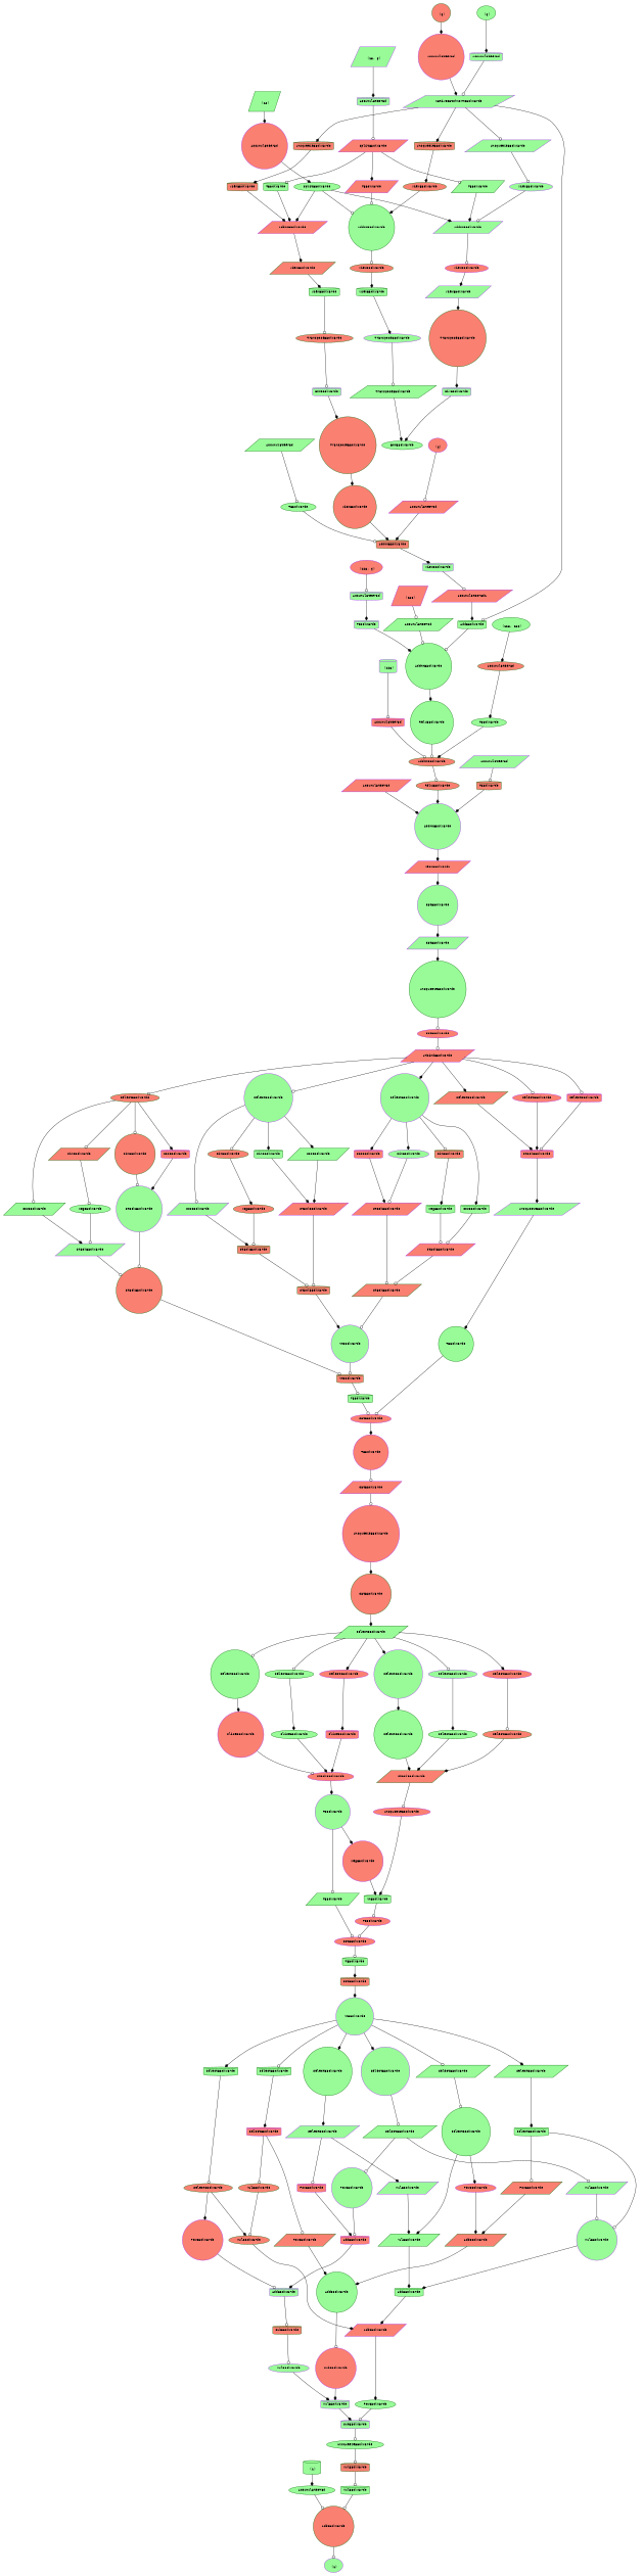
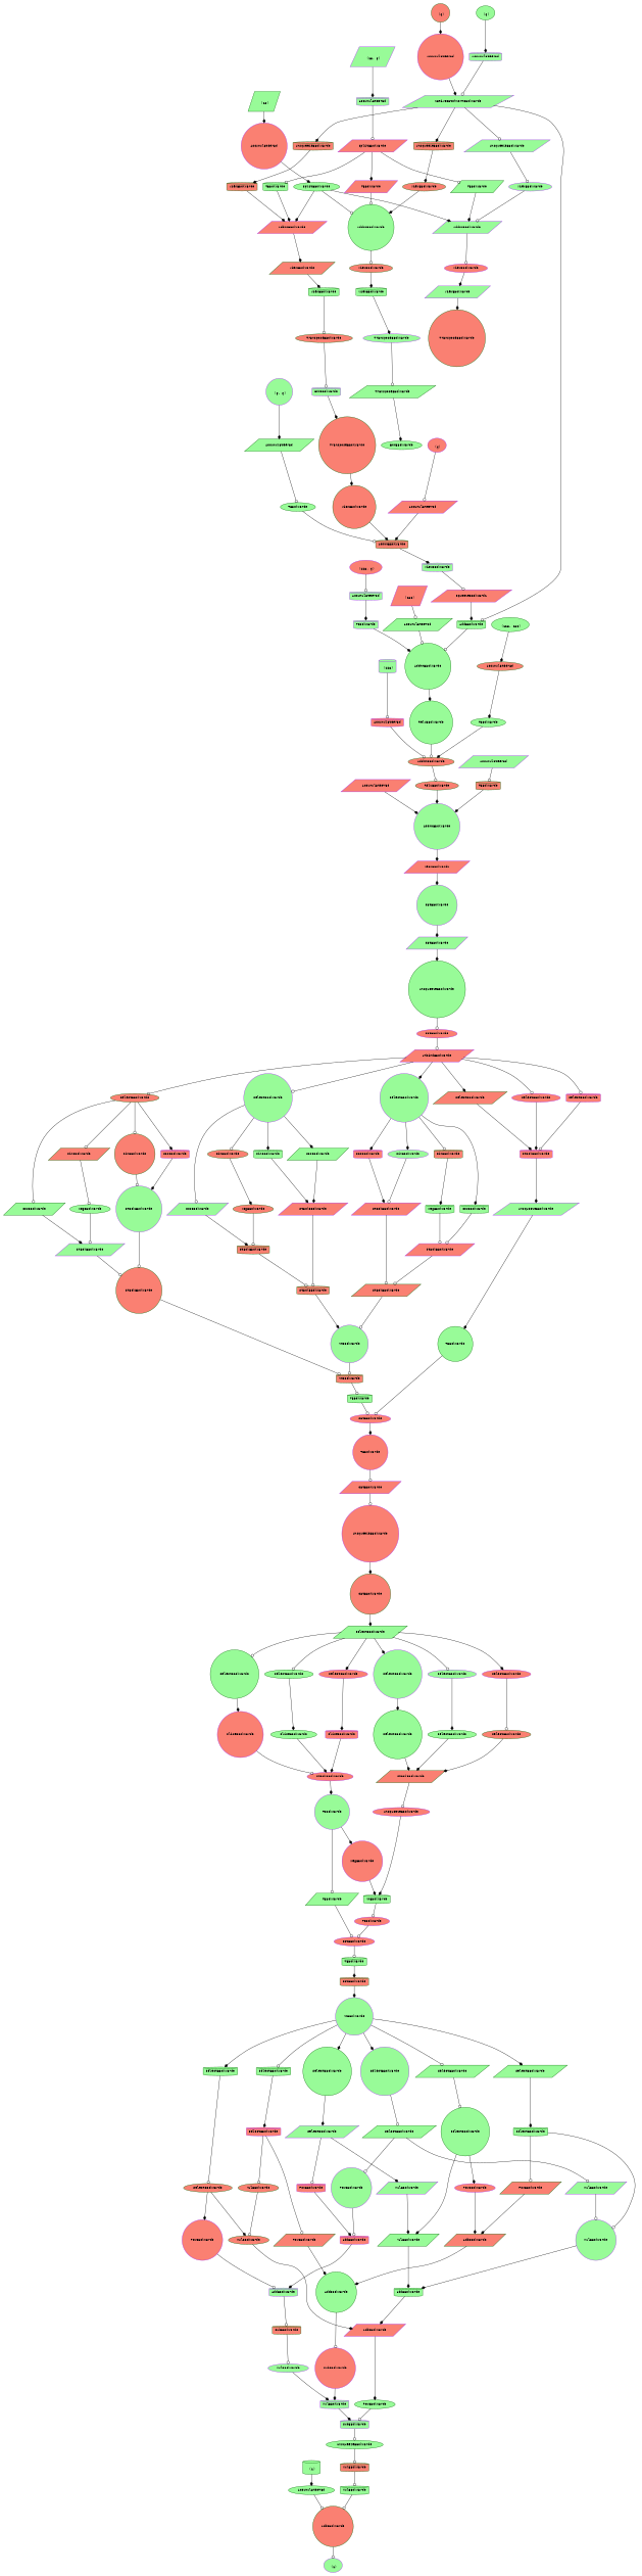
  digraph {
    node [align=left color=darkgreen fillcolor=palegreen fontname=monospace fontsize=10 ranksep=0.1 shape=cylinder style=filled]
    edge [arrowhead=diamond]
    n1 [color=purple height=0.2 label="\n (1)" shape=ellipse]
    n2 [fillcolor=salmon height=0.2 label=AddBackward0 shape=circle]
    n3 [height=0.2 label=AccumulateGrad shape=ellipse]
    n4 [height=0.2 label="\n (1)"]
    n5 [height=0.2 label=MulBackward0]
    n6 [fillcolor=salmon height=0.2 label=MulBackward0]
    n7 [height=0.2 label=UnsqueezeBackward0 shape=ellipse]
    n8 [color=purple height=0.2 label=SubBackward0]
    n9 [color=purple height=0.2 label=MulBackward0]
    n10 [color=purple height=0.2 label=MulBackward0 shape=ellipse]
    n11 [fillcolor=salmon height=0.2 label=SubBackward0]
    n12 [color=purple height=0.2 label=AddBackward0]
    n13 [color=purple fillcolor=salmon height=0.2 label=AddBackward0]
    n14 [color=purple fillcolor=salmon height=0.2 label=PowBackward0]
    n15 [color=purple height=0.2 label=SelectBackward0 shape=parallelogram]
    n16 [color=purple height=0.2 label=MulBackward0 shape=parallelogram]
    n17 [height=0.2 label=MulBackward0 shape=parallelogram]
    n18 [height=0.2 label=SelectBackward0 shape=circle]
    n19 [color=purple height=0.2 label=MmBackward0 shape=circle]
    n20 [color=purple height=0.2 label=SelectBackward0 shape=circle]
    n21 [height=0.2 label=SelectBackward0]
    n22 [height=0.2 label=SelectBackward0 shape=parallelogram]
    n23 [height=0.2 label=SelectBackward0 shape=parallelogram]
    n24 [height=0.2 label=SelectBackward0]
    n25 [height=0.2 label=SelectBackward0 shape=parallelogram]
    n26 [fillcolor=salmon height=0.2 label=SelectBackward0 shape=ellipse]
    n27 [height=0.2 label=SelectBackward0 shape=circle]
    n28 [height=0.2 label=SelectBackward0]
    n29 [color=purple fillcolor=salmon height=0.2 label=SelectBackward0]
    n30 [fillcolor=salmon height=0.2 label=CatBackward0]
    n31 [height=0.2 label=TBackward0]
    n32 [color=purple fillcolor=salmon height=0.2 label=CatBackward0 shape=ellipse]
    n33 [height=0.2 label=TBackward0 shape=parallelogram]
    n34 [color=purple height=0.2 label=TBackward0 shape=circle]
    n35 [color=purple fillcolor=salmon height=0.2 label=NegBackward0 shape=circle]
    n36 [height=0.2 label=MmBackward0]
    n37 [color=purple fillcolor=salmon height=0.2 label=StackBackward0 shape=ellipse]
    n38 [color=purple fillcolor=salmon height=0.2 label=SliceBackward0 shape=circle]
    n39 [height=0.2 label=SelectBackward0 shape=circle]
    n40 [height=0.2 label=SelectBackward0 shape=parallelogram]
    n41 [height=0.2 label=SelectBackward0 shape=ellipse]
    n42 [color=purple fillcolor=salmon height=0.2 label=SelectBackward0 shape=ellipse]
    n43 [color=purple height=0.2 label=SelectBackward0 shape=circle]
    n44 [color=purple height=0.2 label=SelectBackward0 shape=ellipse]
    n45 [color=purple fillcolor=salmon height=0.2 label=SelectBackward0 shape=ellipse]
    n46 [height=0.2 label=SliceBackward0 shape=ellipse]
    n47 [color=purple fillcolor=salmon height=0.2 label=SliceBackward0]
    n48 [height=0.2 label=SelectBackward0 shape=circle]
    n49 [height=0.2 label=SelectBackward0 shape=ellipse]
    n50 [fillcolor=salmon height=0.2 label=SelectBackward0 shape=ellipse]
    n51 [fillcolor=salmon height=0.2 label=CatBackward0 shape=circle]
    n52 [color=purple fillcolor=salmon height=0.2 label=UnsqueezeBackward0 shape=circle]
    n53 [color=purple fillcolor=salmon height=0.2 label=CatBackward0 shape=parallelogram]
    n54 [color=purple fillcolor=salmon height=0.2 label=TBackward0 shape=circle]
    n55 [color=purple fillcolor=salmon height=0.2 label=CatBackward0 shape=ellipse]
    n56 [height=0.2 label=TBackward0]
    n57 [fillcolor=salmon height=0.2 label=MmBackward0]
    n58 [fillcolor=salmon height=0.2 label=StackBackward0 shape=circle]
    n59 [color=purple height=0.2 label=StackBackward0 shape=parallelogram]
    n60 [height=0.2 label=CosBackward0 shape=parallelogram]
    n61 [fillcolor=salmon height=0.2 label=SelectBackward0 shape=ellipse]
    n62 [fillcolor=salmon height=0.2 label=SinBackward0 shape=parallelogram]
    n63 [fillcolor=salmon height=0.2 label=SinBackward0 shape=circle]
    n64 [color=purple fillcolor=salmon height=0.2 label=CosBackward0]
    n65 [height=0.2 label=NegBackward0 shape=ellipse]
    n66 [color=purple height=0.2 label=StackBackward0 shape=circle]
    n67 [color=purple fillcolor=salmon height=0.2 label=UnbindBackward0 shape=parallelogram]
    n68 [color=purple height=0.2 label=SelectBackward0 shape=circle]
    n69 [color=purple height=0.2 label=SelectBackward0 shape=circle]
    n70 [fillcolor=salmon height=0.2 label=SelectBackward0 shape=parallelogram]
    n71 [color=purple fillcolor=salmon height=0.2 label=SelectBackward0 shape=ellipse]
    n72 [color=purple fillcolor=salmon height=0.2 label=SelectBackward0]
    n73 [color=purple fillcolor=salmon height=0.2 label=CosBackward0]
    n74 [color=purple height=0.2 label=SinBackward0 shape=ellipse]
    n75 [fillcolor=salmon height=0.2 label=SinBackward0]
    n76 [height=0.2 label=CosBackward0]
    n77 [color=purple height=0.2 label=CosBackward0 shape=parallelogram]
    n78 [fillcolor=salmon height=0.2 label=SinBackward0 shape=ellipse]
    n79 [height=0.2 label=SinBackward0]
    n80 [height=0.2 label=CosBackward0 shape=parallelogram]
    n81 [color=purple fillcolor=salmon height=0.2 label=StackBackward0]
    n82 [color=purple fillcolor=salmon height=0.2 label=CatBackward0 shape=ellipse]
    n83 [height=0.2 label=UnsqueezeBackward0 shape=circle]
    n84 [color=purple height=0.2 label=CatBackward0 shape=parallelogram]
    n85 [color=purple height=0.2 label=CatBackward0 shape=circle]
    n86 [color=purple fillcolor=salmon height=0.2 label=MeanBackward1 shape=parallelogram]
    n87 [color=purple height=0.2 label=AddmmBackward0 shape=circle]
    n88 [color=purple fillcolor=salmon height=0.2 label=AccumulateGrad shape=parallelogram]
    n89 [fillcolor=salmon height=0.2 label=ReluBackward0 shape=ellipse]
    n90 [fillcolor=salmon height=0.2 label=AddmmBackward0 shape=ellipse]
    n91 [color=purple fillcolor=salmon height=0.2 label=AccumulateGrad]
    n92 [color=purple height=0.2 label="\n (128)"]
    n93 [height=0.2 label=ReluBackward0 shape=circle]
    n94 [height=0.2 label=AddmmBackward0 shape=circle]
    n95 [height=0.2 label=AccumulateGrad shape=parallelogram]
    n96 [color=purple fillcolor=salmon height=0.2 label="\n (128)" shape=parallelogram]
    n97 [height=0.2 label=AddBackward0]
    n98 [color=purple height=0.2 label=NativeBatchNormBackward0 shape=parallelogram]
    n99 [color=purple height=0.2 label=UnsqueezeBackward0 shape=parallelogram]
    n100 [fillcolor=salmon height=0.2 label=UnsqueezeBackward0]
    n101 [fillcolor=salmon height=0.2 label=UnsqueezeBackward0]
    n102 [color=purple height=0.2 label=ViewBackward0 shape=ellipse]
    n103 [fillcolor=salmon height=0.2 label=ViewBackward0 shape=ellipse]
    n104 [fillcolor=salmon height=0.2 label=ViewBackward0]
    n105 [color=purple fillcolor=salmon height=0.2 label=AccumulateGrad shape=circle]
    n106 [fillcolor=salmon height=0.2 label="\n (6)" shape=circle]
    n107 [color=purple height=0.2 label=AccumulateGrad]
    n108 [height=0.2 label="\n (6)" shape=ellipse]
-   n109 [color=purple fillcolor=salmon height=0.2 label=AccumulateGrad1 shape=parallelogram]
+   n109 [color=purple fillcolor=salmon height=0.2 label=SqueezeBackward1 shape=parallelogram]
    n110 [color=purple height=0.2 label=ViewBackward0]
    n111 [fillcolor=salmon height=0.2 label=AddmmBackward0]
    n112 [color=purple fillcolor=salmon height=0.2 label=AccumulateGrad shape=parallelogram]
    n113 [color=purple fillcolor=salmon height=0.2 label="\n (6)" shape=ellipse]
    n114 [fillcolor=salmon height=0.2 label=ViewBackward0 shape=circle]
    n115 [fillcolor=salmon height=0.2 label=TransposeBackward0 shape=circle]
    n116 [color=purple height=0.2 label=BmmBackward0]
    n117 [height=0.2 label=BmmBackward0 shape=ellipse]
-   n118 [color=purple height=0.2 label=DivBackward0]
    n119 [fillcolor=salmon height=0.2 label=TransposeBackward0 shape=circle]
    n120 [color=purple height=0.2 label=ViewBackward0 shape=parallelogram]
    n121 [color=purple fillcolor=salmon height=0.2 label=ViewBackward0 shape=ellipse]
    n122 [color=purple height=0.2 label=AddmmBackward0 shape=parallelogram]
    n123 [height=0.2 label=SplitBackward0 shape=ellipse]
    n124 [height=0.2 label=AddmmBackward0 shape=circle]
    n125 [color=purple fillcolor=salmon height=0.2 label=AddmmBackward0 shape=parallelogram]
    n126 [fillcolor=salmon height=0.2 label=ViewBackward0 shape=ellipse]
    n127 [fillcolor=salmon height=0.2 label=ViewBackward0 shape=parallelogram]
    n128 [color=purple fillcolor=salmon height=0.2 label=AccumulateGrad shape=circle]
    n129 [height=0.2 label="\n (18)" shape=parallelogram]
    n130 [height=0.2 label=TBackward0 shape=parallelogram]
    n131 [color=purple fillcolor=salmon height=0.2 label=SplitBackward0 shape=parallelogram]
    n132 [color=purple fillcolor=salmon height=0.2 label=TBackward0 shape=parallelogram]
    n133 [height=0.2 label=TBackward0]
    n134 [color=purple height=0.2 label=AccumulateGrad]
    n135 [color=purple height=0.2 label="\n (18, 6)" shape=parallelogram]
    n136 [height=0.2 label=TransposeBackward0 shape=parallelogram]
    n137 [color=purple height=0.2 label=TransposeBackward0 shape=ellipse]
    n138 [height=0.2 label=ViewBackward0]
    n139 [fillcolor=salmon height=0.2 label=TransposeBackward0 shape=ellipse]
    n140 [height=0.2 label=ViewBackward0]
    n141 [height=0.2 label=TBackward0 shape=ellipse]
    n142 [height=0.2 label=AccumulateGrad shape=parallelogram]
+   n143 [color=purple height=0.2 label="\n (6, 6)" shape=circle]
    n144 [color=purple height=0.2 label=TBackward0]
    n145 [color=purple height=0.2 label=AccumulateGrad]
    n146 [color=purple fillcolor=salmon height=0.2 label="\n (128, 6)" shape=ellipse]
    n147 [height=0.2 label=TBackward0 shape=ellipse]
    n148 [fillcolor=salmon height=0.2 label=AccumulateGrad shape=ellipse]
    n149 [height=0.2 label="\n (128, 128)" shape=ellipse]
    n150 [fillcolor=salmon height=0.2 label=TBackward0]
    n151 [color=purple height=0.2 label=AccumulateGrad shape=parallelogram]
    n152 [color=purple height=0.2 label=MmBackward0 shape=circle]
    n153 [fillcolor=salmon height=0.2 label=StackBackward0 shape=parallelogram]
    n154 [color=purple fillcolor=salmon height=0.2 label=StackBackward0 shape=parallelogram]
    n155 [height=0.2 label=NegBackward0]
    n156 [color=purple fillcolor=salmon height=0.2 label=StackBackward0 shape=parallelogram]
    n157 [fillcolor=salmon height=0.2 label=StackBackward0]
    n158 [fillcolor=salmon height=0.2 label=StackBackward0]
    n159 [fillcolor=salmon height=0.2 label=NegBackward0 shape=ellipse]
    n160 [color=purple fillcolor=salmon height=0.2 label=StackBackward0 shape=parallelogram]
    n161 [height=0.2 label=TBackward0 shape=circle]
    n162 [color=purple height=0.2 label=UnsqueezeBackward0 shape=parallelogram]
    n163 [color=purple fillcolor=salmon height=0.2 label=TBackward0 shape=ellipse]
    n164 [color=purple fillcolor=salmon height=0.2 label=UnsqueezeBackward0 shape=ellipse]
    n165 [fillcolor=salmon height=0.2 label=StackBackward0 shape=parallelogram]
    n166 [color=purple height=0.2 label=PowBackward0 shape=circle]
    n167 [color=purple height=0.2 label=MulBackward0 shape=parallelogram]
    n168 [color=purple height=0.2 label=MulBackward0 shape=circle]
    n169 [color=purple fillcolor=salmon height=0.2 label=PowBackward0 shape=circle]
    n170 [fillcolor=salmon height=0.2 label=MulBackward0 shape=ellipse]
    n171 [color=purple fillcolor=salmon height=0.2 label=AddBackward0 shape=parallelogram]
    n172 [color=purple fillcolor=salmon height=0.2 label=SubBackward0 shape=circle]
    n173 [height=0.2 label=AddBackward0 shape=circle]
    n174 [fillcolor=salmon height=0.2 label=AddBackward0 shape=parallelogram]
    n175 [color=purple fillcolor=salmon height=0.2 label=PowBackward0 shape=ellipse]
    n176 [height=0.2 label=AddBackward0]
    n177 [fillcolor=salmon height=0.2 label=PowBackward0 shape=parallelogram]
    n178 [fillcolor=salmon height=0.2 label=PowBackward0 shape=parallelogram]
    n179 [fillcolor=salmon height=0.2 label=MulBackward0 shape=ellipse]
    n180 [height=0.2 label=PowBackward0 shape=ellipse]
    n2 -> n1 [arrowhead=odot]
    n3 -> n2 [arrowhead=odot]
    n4 -> n3
    n5 -> n2 [arrowhead=odot]
    n6 -> n5 [arrowhead=odot]
    n7 -> n6 [arrowhead=odot]
    n8 -> n7 [arrowhead=odot]
    n9 -> n8
    n10 -> n9
    n11 -> n10 [arrowhead=odot]
    n12 -> n11 [arrowhead=odot]
    n13 -> n12
    n14 -> n13
    n15 -> n14 [arrowhead=odot]
    n15 -> n16
    n16 -> n17
    n17 -> n176
    n18 -> n15
    n19 -> n18
    n19 -> n20
    n19 -> n21
    n19 -> n22 [arrowhead=odot]
    n19 -> n23
    n19 -> n24 [arrowhead=odot]
    n20 -> n25 [arrowhead=odot]
    n21 -> n26 [arrowhead=odot]
    n22 -> n27 [arrowhead=odot]
    n23 -> n28
    n24 -> n29
    n25 -> n166 [arrowhead=odot]
    n25 -> n167 [arrowhead=odot]
    n26 -> n169
    n26 -> n170
    n27 -> n17
    n27 -> n175
    n28 -> n168 [arrowhead=odot]
    n28 -> n177 [arrowhead=odot]
    n29 -> n178 [arrowhead=odot]
    n29 -> n179 [arrowhead=odot]
    n30 -> n19
    n31 -> n30
    n32 -> n31 [arrowhead=odot]
    n33 -> n32 [arrowhead=odot]
    n34 -> n33 [arrowhead=odot]
    n34 -> n35
    n35 -> n36
    n36 -> n163 [arrowhead=odot]
    n37 -> n34
    n38 -> n37 [arrowhead=odot]
    n39 -> n38
    n40 -> n39 [arrowhead=odot]
    n40 -> n41 [arrowhead=odot]
    n40 -> n42
    n40 -> n43
    n40 -> n44 [arrowhead=odot]
    n40 -> n45
    n41 -> n46
    n42 -> n47
    n43 -> n48
    n44 -> n49
    n45 -> n50 [arrowhead=odot]
    n46 -> n37
    n47 -> n37
    n48 -> n165
    n49 -> n165
    n50 -> n165
    n51 -> n40
    n52 -> n51
    n53 -> n52 [arrowhead=odot]
    n54 -> n53 [arrowhead=odot]
    n55 -> n54
    n56 -> n55 [arrowhead=odot]
    n57 -> n56 [arrowhead=odot]
    n58 -> n57 [arrowhead=odot]
    n59 -> n58 [arrowhead=odot]
    n60 -> n59
    n61 -> n60 [arrowhead=odot]
    n61 -> n62 [arrowhead=odot]
    n61 -> n63 [arrowhead=odot]
    n61 -> n64
    n62 -> n65 [arrowhead=odot]
    n63 -> n66 [arrowhead=odot]
    n64 -> n66
    n65 -> n59 [arrowhead=odot]
    n66 -> n58 [arrowhead=odot]
    n67 -> n61 [arrowhead=odot]
    n67 -> n68
    n67 -> n69 [arrowhead=odot]
    n67 -> n70
    n67 -> n71 [arrowhead=odot]
    n67 -> n72 [arrowhead=odot]
    n68 -> n73
    n68 -> n74
    n68 -> n75 [arrowhead=odot]
    n68 -> n76
    n69 -> n77 [arrowhead=odot]
    n69 -> n78 [arrowhead=odot]
    n69 -> n79
    n69 -> n80
    n70 -> n81
    n71 -> n81
    n72 -> n81 [arrowhead=odot]
    n73 -> n154
    n74 -> n154 [arrowhead=odot]
    n75 -> n155
    n76 -> n156 [arrowhead=odot]
    n77 -> n158
    n78 -> n159
    n79 -> n160
    n80 -> n160
    n81 -> n162
    n82 -> n67 [arrowhead=odot]
    n83 -> n82 [arrowhead=odot]
    n84 -> n83
    n85 -> n84
    n86 -> n85
    n87 -> n86
    n88 -> n87
    n89 -> n87
    n90 -> n89 [arrowhead=odot]
    n91 -> n90 [arrowhead=odot]
    n92 -> n91 [arrowhead=odot]
    n93 -> n90 [arrowhead=odot]
    n94 -> n93
    n95 -> n94 [arrowhead=odot]
    n96 -> n95 [arrowhead=odot]
    n97 -> n94 [arrowhead=odot]
    n98 -> n97 [arrowhead=odot]
    n98 -> n99 [arrowhead=odot]
    n98 -> n100
    n98 -> n101
    n99 -> n102 [arrowhead=odot]
    n100 -> n103
    n101 -> n104
    n102 -> n122 [arrowhead=odot]
    n103 -> n124
    n104 -> n125
    n105 -> n98
    n106 -> n105
    n107 -> n98 [arrowhead=odot]
    n108 -> n107
    n109 -> n97
    n110 -> n109 [arrowhead=odot]
    n111 -> n110
    n112 -> n111
    n113 -> n112 [arrowhead=odot]
    n114 -> n111
    n115 -> n114
    n116 -> n115
-   n118 -> n117
-   n119 -> n118
    n120 -> n119
    n121 -> n120
    n122 -> n121 [arrowhead=odot]
    n123 -> n122
    n123 -> n124 [arrowhead=odot]
    n123 -> n125
    n124 -> n126 [arrowhead=odot]
    n125 -> n127
    n126 -> n138
    n127 -> n140
    n128 -> n123
    n129 -> n128
    n130 -> n122
    n131 -> n130 [arrowhead=odot]
    n131 -> n132
    n131 -> n133 [arrowhead=odot]
    n132 -> n124 [arrowhead=odot]
    n133 -> n125
    n134 -> n131 [arrowhead=odot]
    n135 -> n134
    n136 -> n117
    n137 -> n136 [arrowhead=odot]
    n138 -> n137
    n139 -> n116 [arrowhead=odot]
    n140 -> n139 [arrowhead=odot]
    n141 -> n111 [arrowhead=odot]
    n142 -> n141 [arrowhead=odot]
+   n143 -> n142
    n144 -> n94
    n145 -> n144
    n146 -> n145 [arrowhead=odot]
    n147 -> n90
    n148 -> n147
    n149 -> n148
    n150 -> n87
    n151 -> n150 [arrowhead=odot]
    n152 -> n57 [arrowhead=odot]
    n153 -> n152 [arrowhead=odot]
    n154 -> n153 [arrowhead=odot]
    n155 -> n156 [arrowhead=odot]
    n156 -> n153 [arrowhead=odot]
    n157 -> n152
    n158 -> n157 [arrowhead=odot]
    n159 -> n158 [arrowhead=odot]
    n160 -> n157 [arrowhead=odot]
    n161 -> n55 [arrowhead=odot]
    n162 -> n161
    n163 -> n32 [arrowhead=odot]
    n164 -> n36
    n165 -> n164 [arrowhead=odot]
    n166 -> n13 [arrowhead=odot]
    n167 -> n168 [arrowhead=odot]
    n168 -> n176
    n169 -> n12 [arrowhead=odot]
    n170 -> n171
    n171 -> n180
    n172 -> n9
    n173 -> n172 [arrowhead=odot]
    n174 -> n173
    n175 -> n174
    n176 -> n171
    n177 -> n174
    n178 -> n173
    n179 -> n170 [arrowhead=odot]
    n180 -> n8 [arrowhead=odot]
  }
